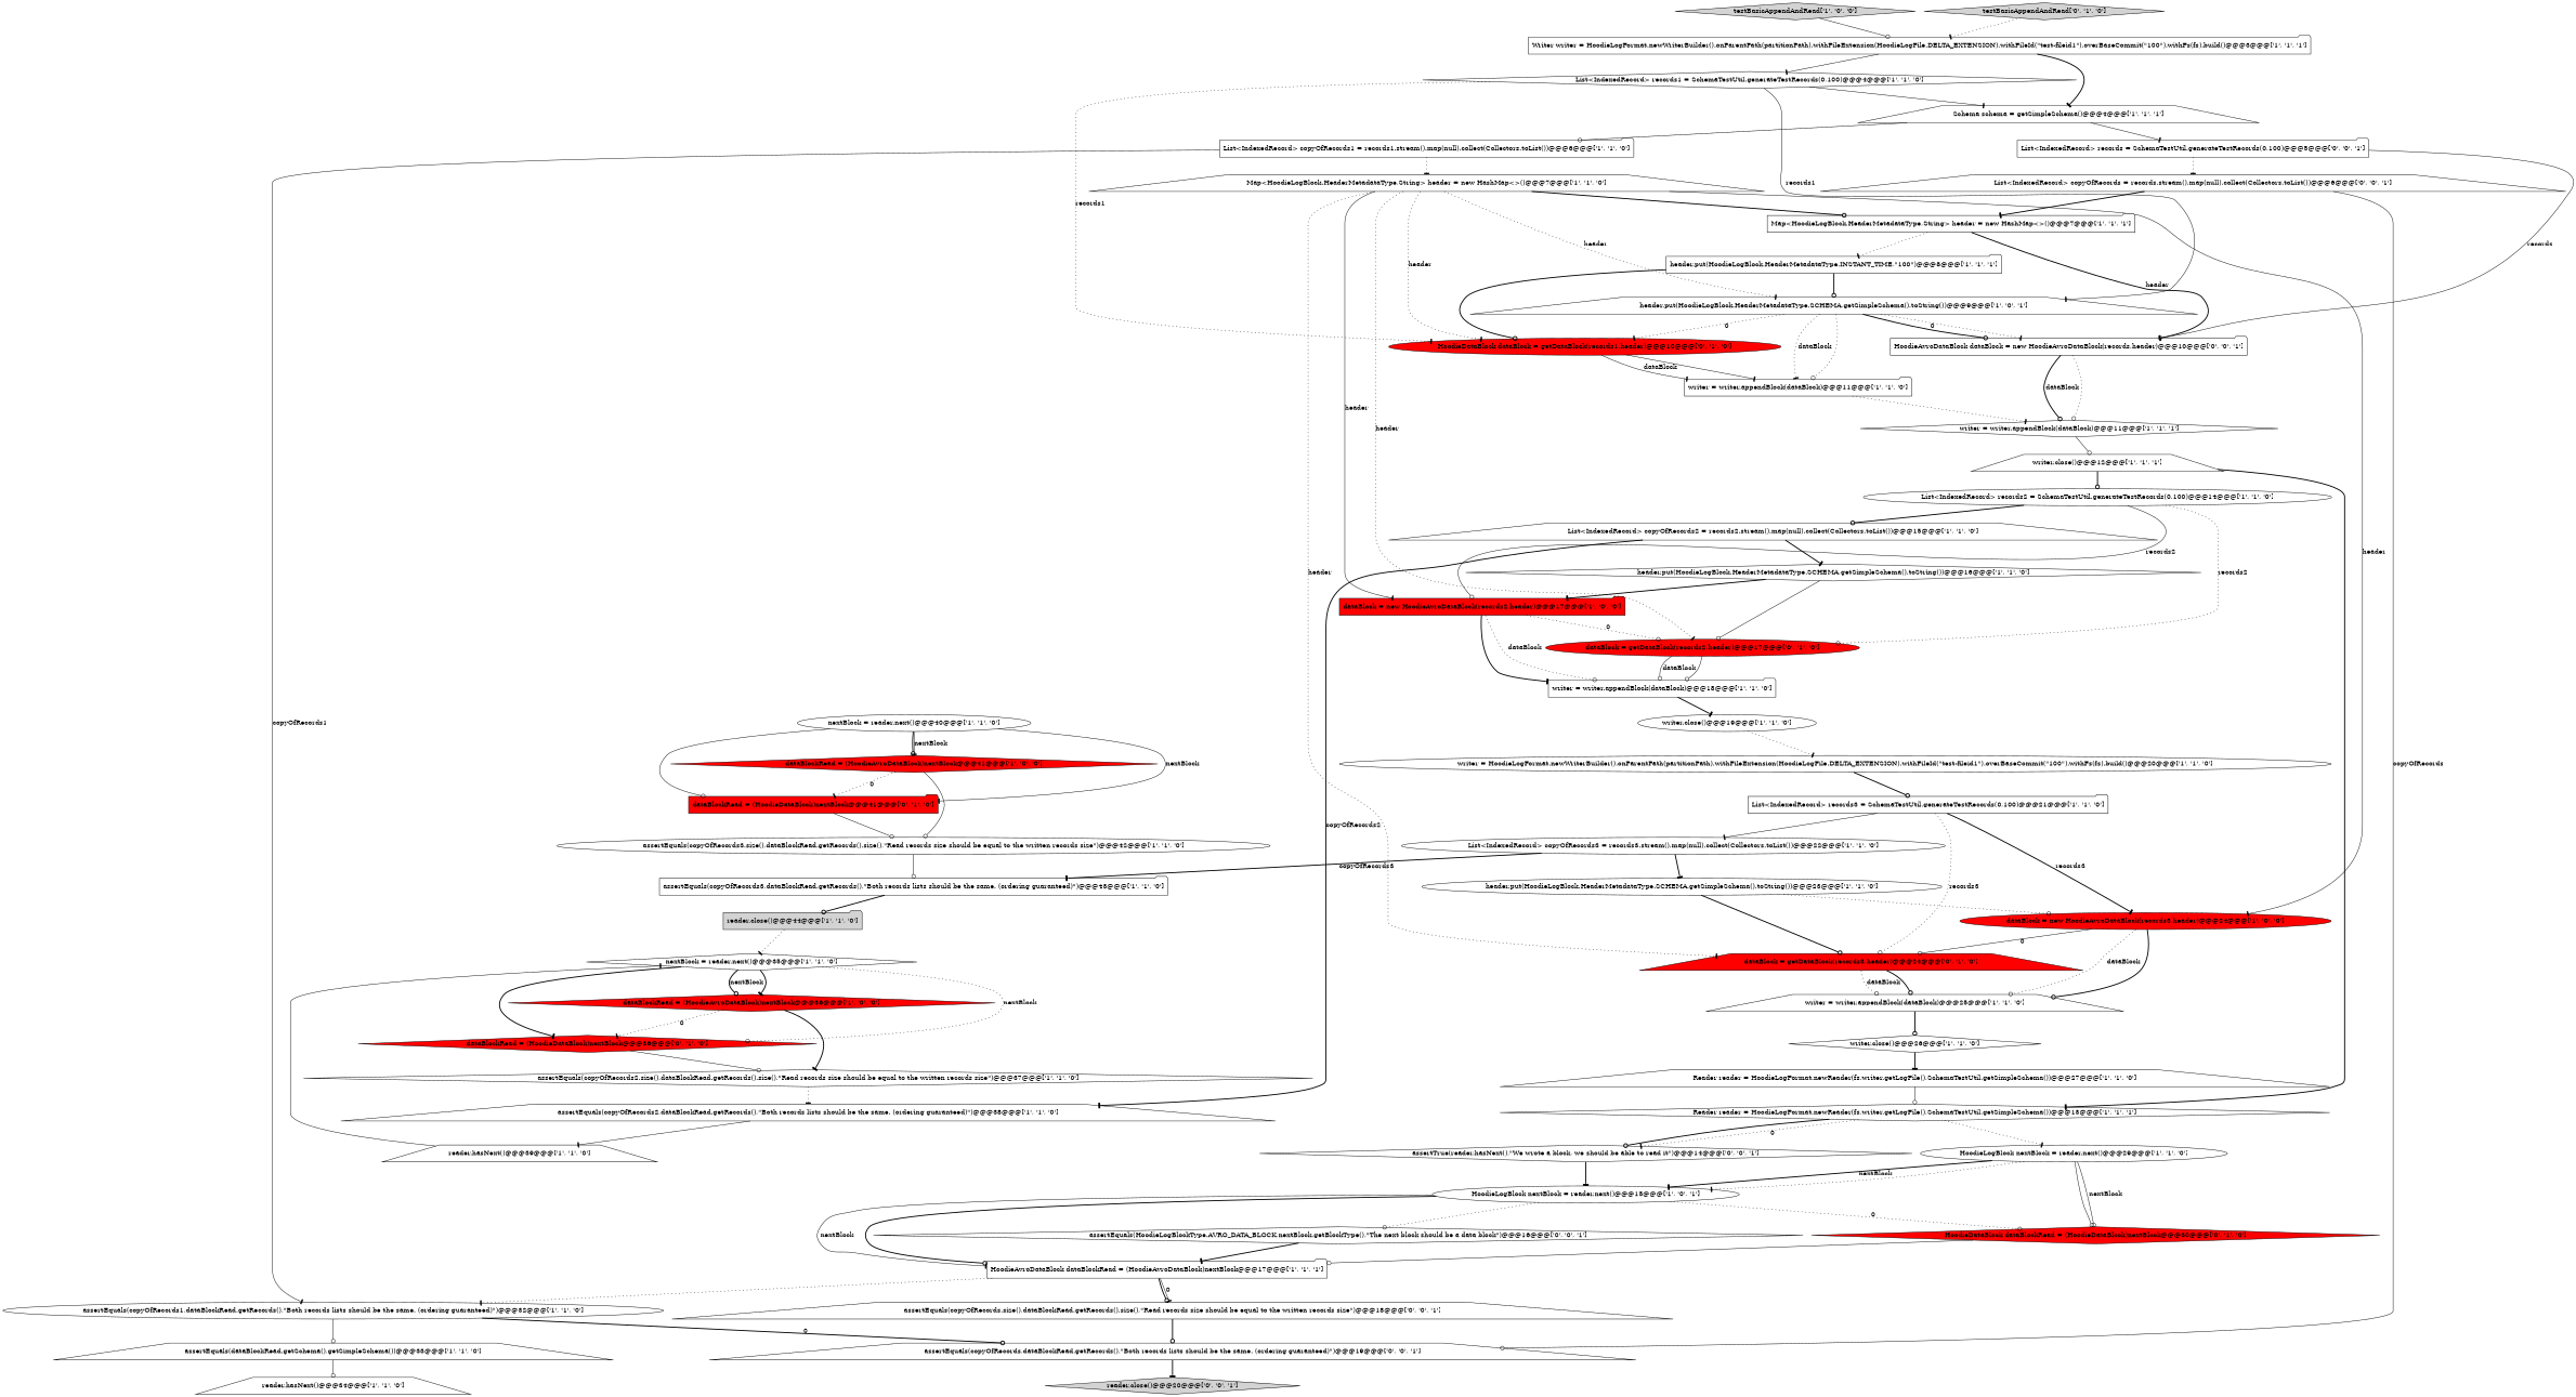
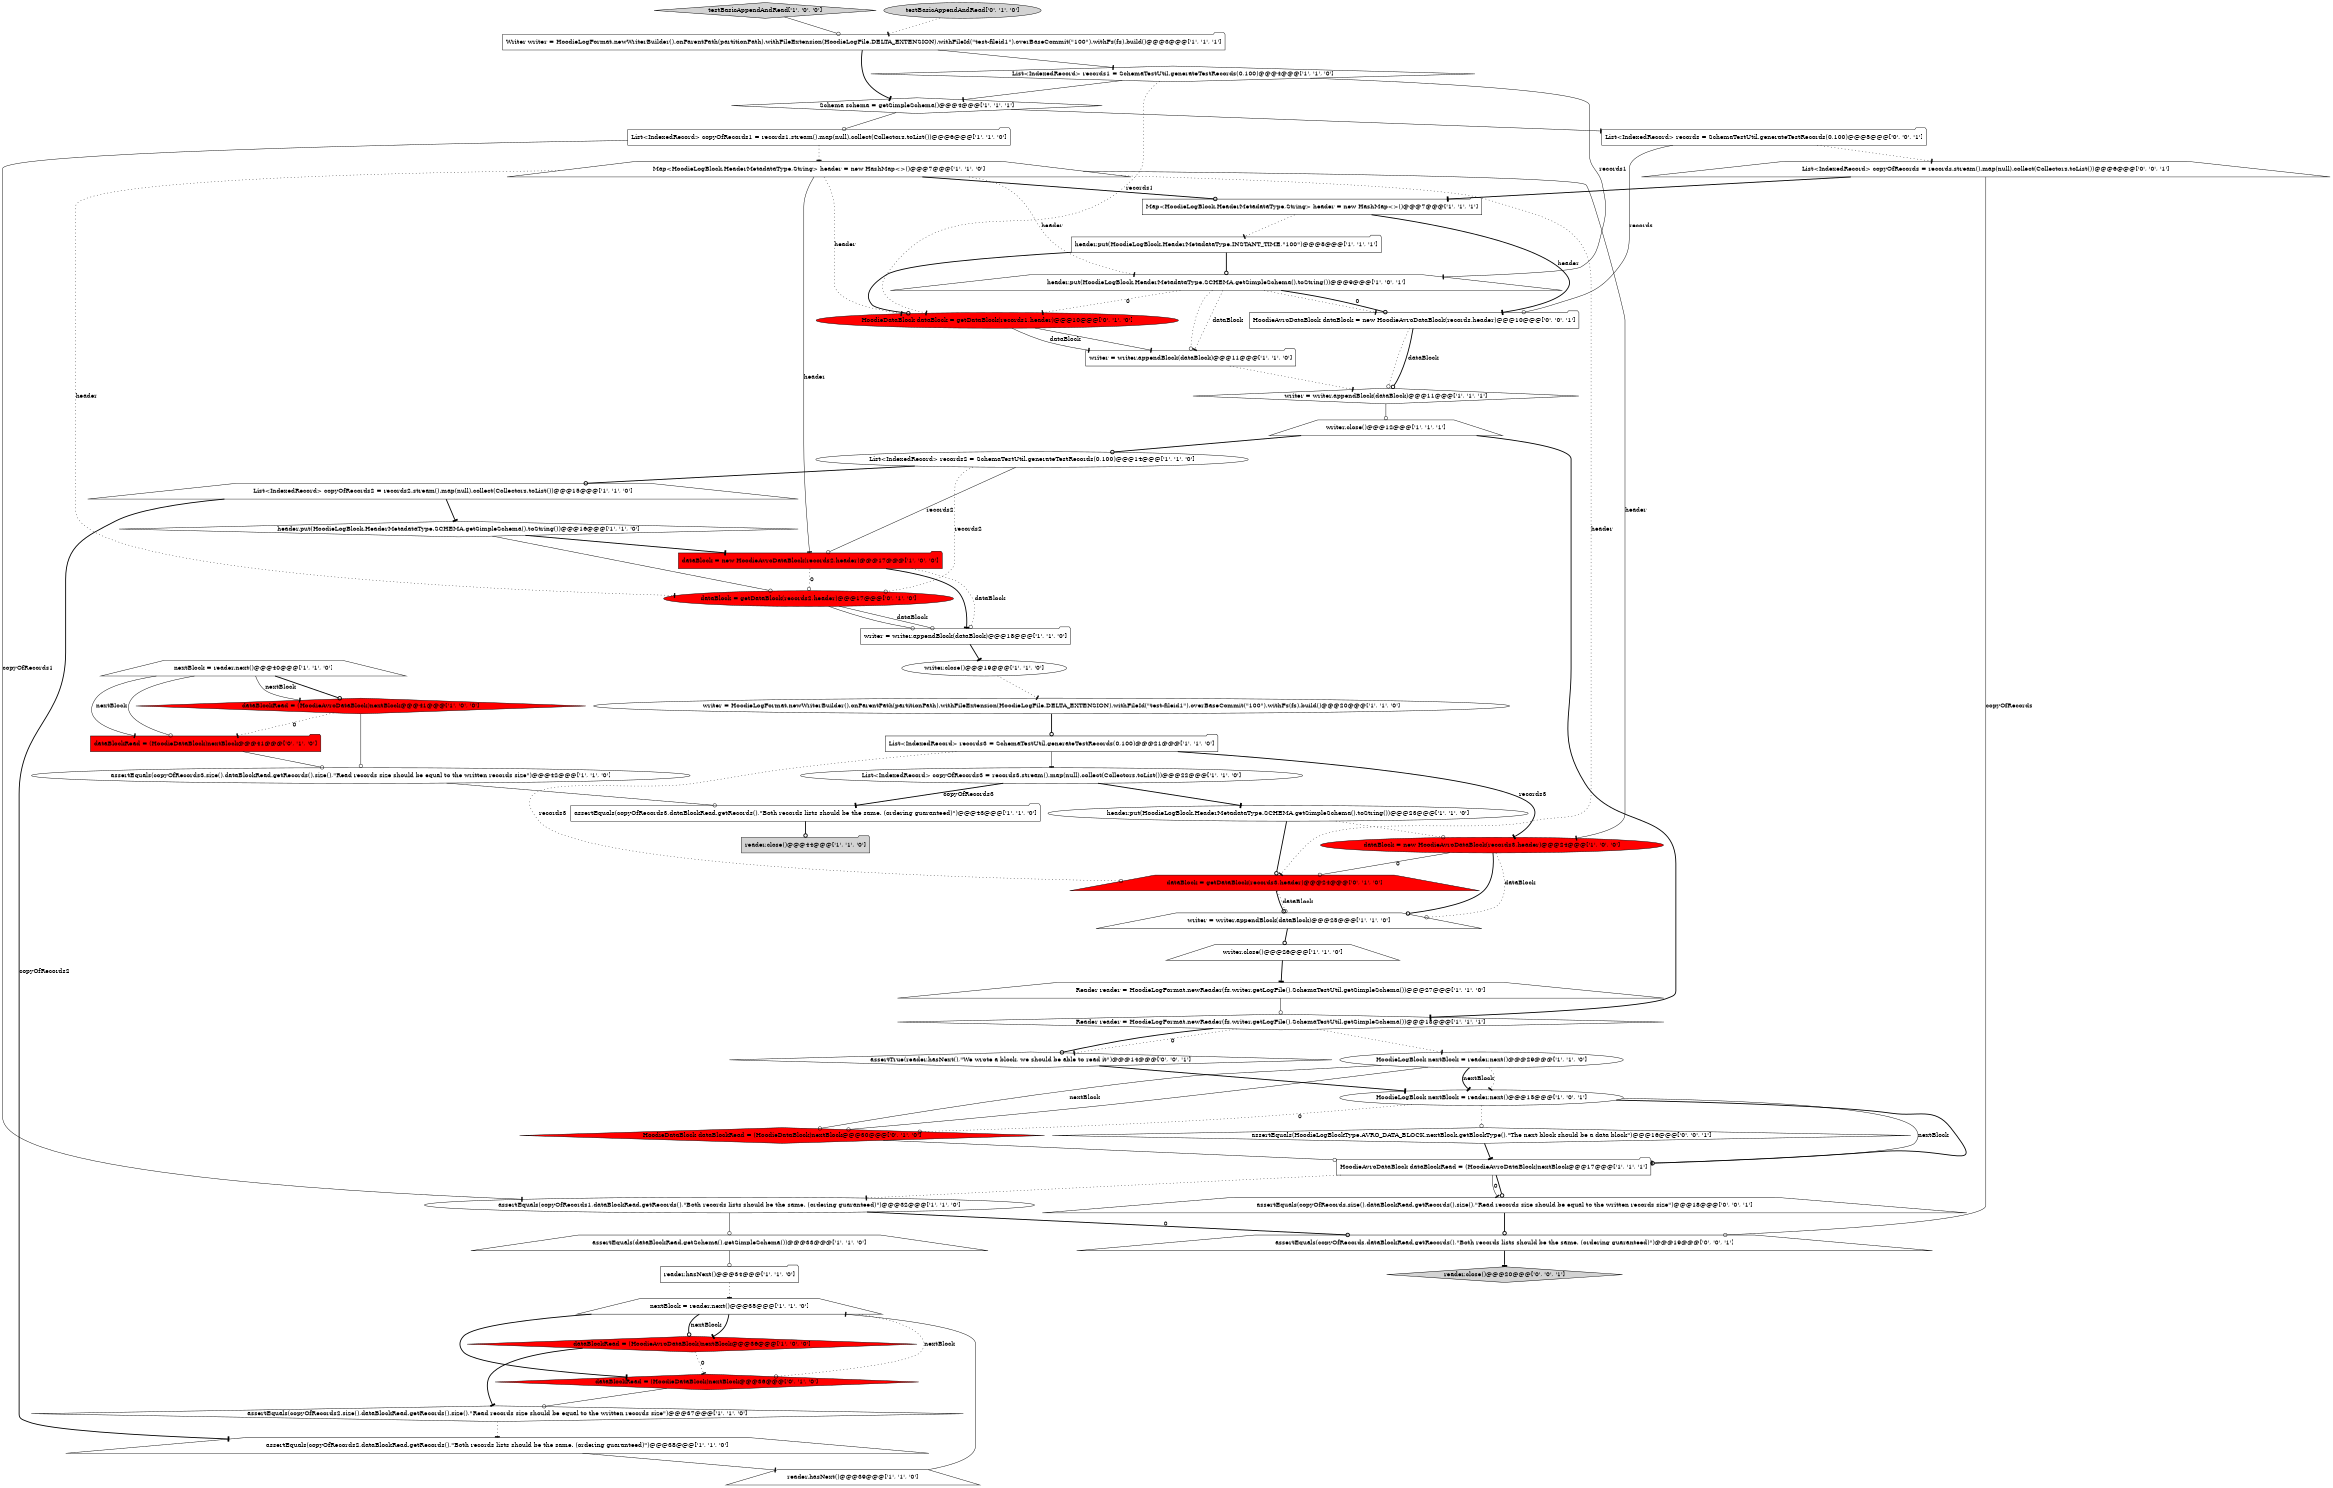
  digraph {
    node [fillcolor=white shape=diamond style=filled]
    edge [arrowhead=tee style=bold]
    n1 [label="header.put(HoodieLogBlock.HeaderMetadataType.SCHEMA,getSimpleSchema().toString())@@@23@@@['1', '1', '0']" shape=ellipse]
    n2 [fillcolor=red label="dataBlock = new HoodieAvroDataBlock(records3,header)@@@24@@@['1', '0', '0']" shape=ellipse]
    n3 [fillcolor=red label="dataBlock = getDataBlock(records3,header)@@@24@@@['0', '1', '0']" shape=trapezium]
    n4 [label="writer = writer.appendBlock(dataBlock)@@@25@@@['1', '1', '0']" shape=trapezium]
    n5 [fillcolor=lightgray label="testBasicAppendAndRead['1', '0', '0']"]
    n6 [label="Writer writer = HoodieLogFormat.newWriterBuilder().onParentPath(partitionPath).withFileExtension(HoodieLogFile.DELTA_EXTENSION).withFileId(\"test-fileid1\").overBaseCommit(\"100\").withFs(fs).build()@@@3@@@['1', '1', '1']" shape=folder]
-   n7 [label="Schema schema = getSimpleSchema()@@@4@@@['1', '1', '1']" shape=trapezium]
+   n7 [label="Schema schema = getSimpleSchema()@@@4@@@['1', '1', '1']"]
    n8 [label="List<IndexedRecord> records1 = SchemaTestUtil.generateTestRecords(0,100)@@@4@@@['1', '1', '0']"]
    n9 [label="writer.close()@@@12@@@['1', '1', '1']" shape=trapezium]
    n10 [label="Reader reader = HoodieLogFormat.newReader(fs,writer.getLogFile(),SchemaTestUtil.getSimpleSchema())@@@13@@@['1', '1', '1']"]
    n11 [label="List<IndexedRecord> records2 = SchemaTestUtil.generateTestRecords(0,100)@@@14@@@['1', '1', '0']" shape=ellipse]
    n12 [label="HoodieLogBlock nextBlock = reader.next()@@@29@@@['1', '1', '0']" shape=ellipse]
    n13 [label="assertTrue(reader.hasNext(),\"We wrote a block, we should be able to read it\")@@@14@@@['0', '0', '1']"]
    n14 [fillcolor=red label="dataBlock = new HoodieAvroDataBlock(records2,header)@@@17@@@['1', '0', '0']" shape=folder]
    n15 [fillcolor=red label="dataBlock = getDataBlock(records2,header)@@@17@@@['0', '1', '0']" shape=ellipse]
    n16 [label="List<IndexedRecord> copyOfRecords2 = records2.stream().map(null).collect(Collectors.toList())@@@15@@@['1', '1', '0']" shape=trapezium]
    n17 [label="writer = writer.appendBlock(dataBlock)@@@18@@@['1', '1', '0']" shape=folder]
    n18 [label="writer.close()@@@19@@@['1', '1', '0']" shape=ellipse]
    n19 [label="HoodieAvroDataBlock dataBlock = new HoodieAvroDataBlock(records,header)@@@10@@@['0', '0', '1']" shape=folder]
    n20 [label="writer = writer.appendBlock(dataBlock)@@@11@@@['1', '1', '1']"]
    n21 [label="assertEquals(copyOfRecords2.size(),dataBlockRead.getRecords().size(),\"Read records size should be equal to the written records size\")@@@37@@@['1', '1', '0']"]
    n22 [label="assertEquals(copyOfRecords2,dataBlockRead.getRecords(),\"Both records lists should be the same. (ordering guaranteed)\")@@@38@@@['1', '1', '0']" shape=trapezium]
    n23 [label="reader.hasNext()@@@39@@@['1', '1', '0']" shape=trapezium]
-   n24 [label="reader.hasNext()@@@34@@@['1', '1', '0']" shape=trapezium]
-   n25 [label="nextBlock = reader.next()@@@35@@@['1', '1', '0']"]
+   n24 [label="reader.hasNext()@@@34@@@['1', '1', '0']" shape=folder]
+   n25 [label="nextBlock = reader.next()@@@35@@@['1', '1', '0']" shape=trapezium]
    n26 [fillcolor=red label="dataBlockRead = (HoodieDataBlock)nextBlock@@@36@@@['0', '1', '0']"]
    n27 [fillcolor=red label="dataBlockRead = (HoodieAvroDataBlock)nextBlock@@@36@@@['1', '0', '0']"]
    n28 [label="List<IndexedRecord> copyOfRecords1 = records1.stream().map(null).collect(Collectors.toList())@@@6@@@['1', '1', '0']" shape=folder]
    n29 [label="List<IndexedRecord> records = SchemaTestUtil.generateTestRecords(0,100)@@@5@@@['0', '0', '1']" shape=folder]
    n30 [label="Map<HoodieLogBlock.HeaderMetadataType,String> header = new HashMap<>()@@@7@@@['1', '1', '0']" shape=trapezium]
    n31 [label="assertEquals(copyOfRecords1,dataBlockRead.getRecords(),\"Both records lists should be the same. (ordering guaranteed)\")@@@32@@@['1', '1', '0']" shape=ellipse]
    n32 [label="List<IndexedRecord> copyOfRecords = records.stream().map(null).collect(Collectors.toList())@@@6@@@['0', '0', '1']" shape=trapezium]
    n33 [label="header.put(HoodieLogBlock.HeaderMetadataType.SCHEMA,getSimpleSchema().toString())@@@16@@@['1', '1', '0']"]
-   n34 [label="writer.close()@@@26@@@['1', '1', '0']"]
+   n34 [label="writer.close()@@@26@@@['1', '1', '0']" shape=trapezium]
    n35 [label="Reader reader = HoodieLogFormat.newReader(fs,writer.getLogFile(),SchemaTestUtil.getSimpleSchema())@@@27@@@['1', '1', '0']" shape=trapezium]
    n36 [label="assertEquals(copyOfRecords3.size(),dataBlockRead.getRecords().size(),\"Read records size should be equal to the written records size\")@@@42@@@['1', '1', '0']" shape=ellipse]
    n37 [label="assertEquals(copyOfRecords3,dataBlockRead.getRecords(),\"Both records lists should be the same. (ordering guaranteed)\")@@@43@@@['1', '1', '0']" shape=folder]
    n38 [fillcolor=lightgray label="reader.close()@@@44@@@['1', '1', '0']" shape=folder]
    n39 [fillcolor=red label="HoodieDataBlock dataBlock = getDataBlock(records1,header)@@@10@@@['0', '1', '0']" shape=ellipse]
    n40 [label="Map<HoodieLogBlock.HeaderMetadataType,String> header = new HashMap<>()@@@7@@@['1', '1', '1']" shape=folder]
    n41 [label="header.put(HoodieLogBlock.HeaderMetadataType.SCHEMA,getSimpleSchema().toString())@@@9@@@['1', '0', '1']" shape=trapezium]
    n42 [label="writer = writer.appendBlock(dataBlock)@@@11@@@['1', '1', '0']" shape=folder]
    n43 [label="header.put(HoodieLogBlock.HeaderMetadataType.INSTANT_TIME,\"100\")@@@8@@@['1', '1', '1']" shape=folder]
    n44 [fillcolor=red label="HoodieDataBlock dataBlockRead = (HoodieDataBlock)nextBlock@@@30@@@['0', '1', '0']"]
    n45 [label="HoodieLogBlock nextBlock = reader.next()@@@15@@@['1', '0', '1']" shape=ellipse]
    n46 [label="HoodieAvroDataBlock dataBlockRead = (HoodieAvroDataBlock)nextBlock@@@17@@@['1', '1', '1']" shape=folder]
    n47 [label="assertEquals(HoodieLogBlockType.AVRO_DATA_BLOCK,nextBlock.getBlockType(),\"The next block should be a data block\")@@@16@@@['0', '0', '1']"]
    n48 [label="assertEquals(dataBlockRead.getSchema(),getSimpleSchema())@@@33@@@['1', '1', '0']" shape=trapezium]
    n49 [label="assertEquals(copyOfRecords,dataBlockRead.getRecords(),\"Both records lists should be the same. (ordering guaranteed)\")@@@19@@@['0', '0', '1']" shape=trapezium]
    n50 [fillcolor=lightgray label="reader.close()@@@20@@@['0', '0', '1']"]
    n51 [label="List<IndexedRecord> copyOfRecords3 = records3.stream().map(null).collect(Collectors.toList())@@@22@@@['1', '1', '0']" shape=ellipse]
-   n52 [label="nextBlock = reader.next()@@@40@@@['1', '1', '0']" shape=ellipse]
+   n52 [label="nextBlock = reader.next()@@@40@@@['1', '1', '0']" shape=trapezium]
    n53 [fillcolor=red label="dataBlockRead = (HoodieAvroDataBlock)nextBlock@@@41@@@['1', '0', '0']"]
    n54 [fillcolor=red label="dataBlockRead = (HoodieDataBlock)nextBlock@@@41@@@['0', '1', '0']" shape=folder]
    n55 [label="writer = HoodieLogFormat.newWriterBuilder().onParentPath(partitionPath).withFileExtension(HoodieLogFile.DELTA_EXTENSION).withFileId(\"test-fileid1\").overBaseCommit(\"100\").withFs(fs).build()@@@20@@@['1', '1', '0']" shape=ellipse]
    n56 [label="assertEquals(copyOfRecords.size(),dataBlockRead.getRecords().size(),\"Read records size should be equal to the written records size\")@@@18@@@['0', '0', '1']" shape=trapezium]
-   n57 [fillcolor=lightgray label="testBasicAppendAndRead['0', '1', '0']"]
+   n57 [fillcolor=lightgray label="testBasicAppendAndRead['0', '1', '0']" shape=ellipse]
    n58 [label="List<IndexedRecord> records3 = SchemaTestUtil.generateTestRecords(0,100)@@@21@@@['1', '1', '0']" shape=folder]
    n1 -> n2 [arrowhead=odot style=dotted]
    n1 -> n3 [arrowhead=odot]
    n2 -> n3 [arrowhead=odot label=0 style=solid]
    n2 -> n4 [arrowhead=odot label=dataBlock style=dotted]
    n2 -> n4 [arrowhead=odot]
    n3 -> n4 [arrowhead=odot label=dataBlock style=dotted]
    n3 -> n4 [arrowhead=odot]
    n4 -> n34 [arrowhead=odot]
    n5 -> n6 [arrowhead=odot style=solid]
    n6 -> n7
    n6 -> n8 [style=solid]
    n7 -> n28 [arrowhead=odot style=solid]
    n7 -> n29 [style=solid]
    n8 -> n7 [style=solid]
    n8 -> n39 [label=records1 style=dotted]
    n8 -> n41 [label=records1 style=solid]
    n9 -> n10
    n9 -> n11 [arrowhead=odot]
    n10 -> n12 [style=dotted]
    n10 -> n13 [label=0 style=dotted]
    n10 -> n13 [arrowhead=odot]
    n11 -> n14 [arrowhead=odot label=records2 style=solid]
    n11 -> n15 [arrowhead=odot label=records2 style=dotted]
    n11 -> n16 [arrowhead=odot]
    n12 -> n44 [arrowhead=odot label=nextBlock style=solid]
    n12 -> n44 [arrowhead=odot style=solid]
    n12 -> n45 [label=nextBlock]
    n12 -> n45 [style=dotted]
    n13 -> n45
    n14 -> n15 [arrowhead=odot label=0 style=dotted]
    n14 -> n17
    n14 -> n17 [arrowhead=odot label=dataBlock style=dotted]
    n15 -> n17 [arrowhead=odot label=dataBlock style=solid]
    n15 -> n17 [arrowhead=odot style=solid]
    n16 -> n22 [label=copyOfRecords2]
    n16 -> n33
    n17 -> n18
    n18 -> n55 [style=dotted]
    n19 -> n20 [arrowhead=odot style=dotted]
    n19 -> n20 [arrowhead=odot label=dataBlock]
    n20 -> n9 [arrowhead=odot style=solid]
    n21 -> n22 [style=dotted]
    n22 -> n23 [style=solid]
    n23 -> n25 [style=solid]
-   n38 -> n25 [style=dotted]
+   n24 -> n25 [style=dotted]
    n25 -> n26
    n25 -> n26 [arrowhead=odot label=nextBlock style=dotted]
    n25 -> n27
    n25 -> n27 [arrowhead=odot label=nextBlock]
    n26 -> n21 [arrowhead=odot style=solid]
    n27 -> n21
    n27 -> n26 [label=0 style=dotted]
    n28 -> n30 [style=dotted]
    n28 -> n31 [label=copyOfRecords1 style=solid]
    n29 -> n19 [arrowhead=odot label=records style=solid]
    n29 -> n32 [style=dotted]
    n30 -> n2 [label=header style=solid]
    n30 -> n3 [label=header style=dotted]
    n30 -> n14 [label=header style=solid]
    n30 -> n15 [label=header style=dotted]
    n30 -> n39 [label=header style=dotted]
    n30 -> n40 [arrowhead=odot]
    n30 -> n41 [label=header style=dotted]
    n31 -> n48 [arrowhead=odot style=solid]
    n31 -> n49 [arrowhead=odot label=0]
    n32 -> n40
    n32 -> n49 [arrowhead=odot label=copyOfRecords style=solid]
    n33 -> n14
    n33 -> n15 [arrowhead=odot style=solid]
    n34 -> n35
    n35 -> n10 [arrowhead=odot style=solid]
    n36 -> n37 [arrowhead=odot style=solid]
    n37 -> n38 [arrowhead=odot]
    n39 -> n42 [style=solid]
    n39 -> n42 [label=dataBlock style=solid]
    n40 -> n19 [label=header]
    n40 -> n43 [style=dotted]
    n41 -> n19 [style=dotted]
    n41 -> n19 [arrowhead=odot label=0]
    n41 -> n39 [label=0 style=dotted]
    n41 -> n42 [arrowhead=odot style=dotted]
    n41 -> n42 [label=dataBlock style=dotted]
    n42 -> n20 [style=dotted]
    n43 -> n39 [arrowhead=odot]
    n43 -> n41 [arrowhead=odot]
    n44 -> n46 [arrowhead=odot style=solid]
    n45 -> n44 [arrowhead=odot label=0 style=dotted]
    n45 -> n46 [label=nextBlock style=solid]
    n45 -> n46 [arrowhead=odot]
    n45 -> n47 [arrowhead=odot style=dotted]
    n46 -> n31 [style=dotted]
    n46 -> n56 [arrowhead=odot]
    n46 -> n56 [label=0 style=solid]
    n47 -> n46
    n48 -> n24 [arrowhead=odot style=solid]
    n49 -> n50
    n51 -> n1
    n51 -> n37 [label=copyOfRecords3]
    n52 -> n53 [arrowhead=odot]
    n52 -> n53 [label=nextBlock style=solid]
    n52 -> n54 [arrowhead=odot style=solid]
    n52 -> n54 [label=nextBlock style=solid]
    n53 -> n36 [arrowhead=odot style=solid]
    n53 -> n54 [label=0 style=dotted]
    n54 -> n36 [arrowhead=odot style=solid]
    n55 -> n58 [arrowhead=odot]
    n56 -> n49 [arrowhead=odot]
    n57 -> n6 [style=dotted]
    n58 -> n2 [label=records3]
    n58 -> n3 [arrowhead=odot label=records3 style=dotted]
    n58 -> n51 [style=solid]
  }
